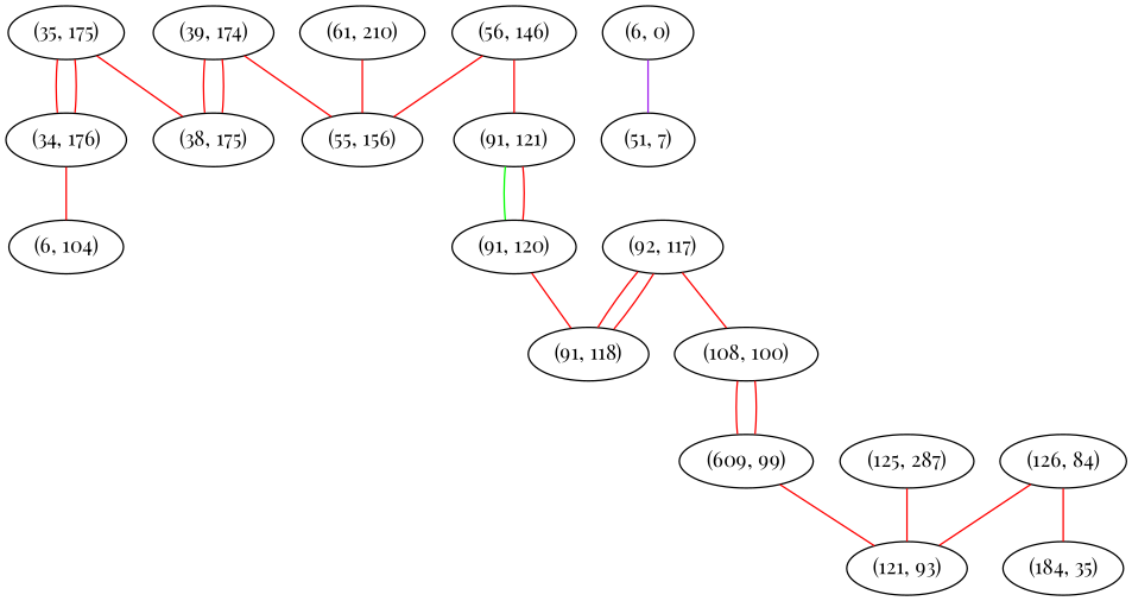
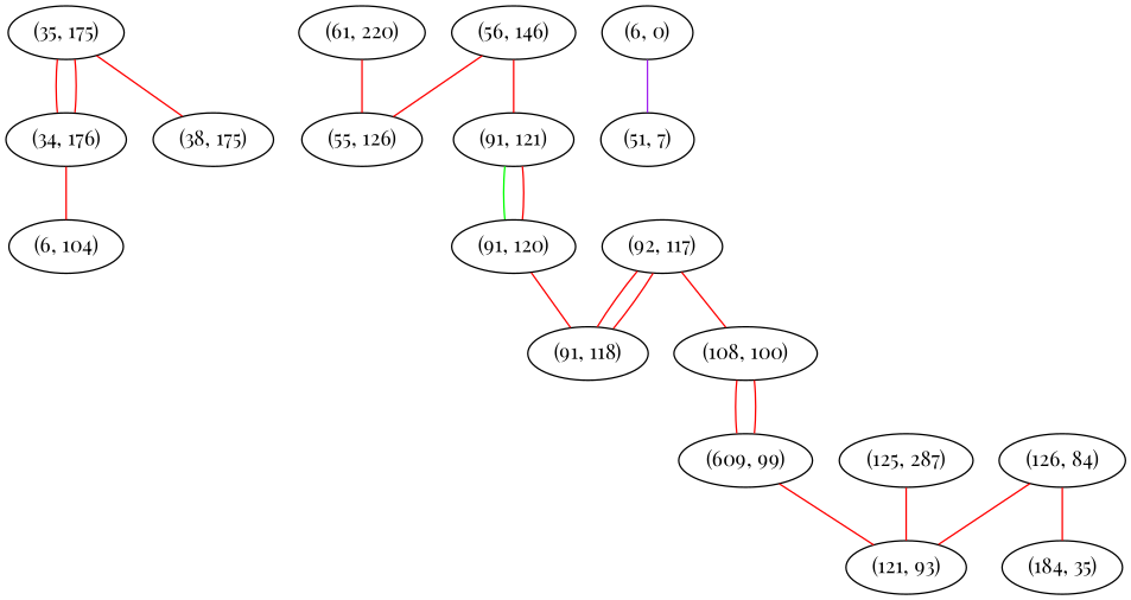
  graph {
    fontname="Playfair Display"
    node [fontname="Playfair Display"]
    edge [color=red fontname="Playfair Display" weight=1]
    "(35, 175)"
    "(34, 176)"
    "(38, 175)"
    n4 [label="(6, 104)"]
-   "(39, 174)"
-   "(55, 156)"
+   "(55, 156)" [label="(55, 126)"]
    n7 [label="(6, 0)"]
    "(51, 7)"
-   "(61, 210)"
+   "(61, 210)" [label="(61, 220)"]
    "(56, 146)"
    "(91, 121)"
    "(91, 120)"
    "(91, 118)"
    n14 [label="(184, 35)"]
    "(126, 84)"
    "(121, 93)"
    "(92, 117)"
    "(108, 100)"
    n19 [label="(609, 99)"]
    n20 [label="(125, 287)"]
    "(35, 175)" -- "(34, 176)"
    "(35, 175)" -- "(34, 176)"
    "(35, 175)" -- "(38, 175)"
    "(34, 176)" -- n4
-   "(39, 174)" -- "(38, 175)"
-   "(39, 174)" -- "(38, 175)"
-   "(39, 174)" -- "(55, 156)"
    n7 -- "(51, 7)" [color=purple weight=4]
    "(61, 210)" -- "(55, 156)"
    "(56, 146)" -- "(55, 156)"
    "(56, 146)" -- "(91, 121)"
    "(91, 121)" -- "(91, 120)" [color=green weight=2]
    "(91, 121)" -- "(91, 120)"
    "(91, 120)" -- "(91, 118)"
    "(126, 84)" -- n14
    "(126, 84)" -- "(121, 93)"
    "(92, 117)" -- "(91, 118)"
    "(92, 117)" -- "(91, 118)"
    "(92, 117)" -- "(108, 100)"
    "(108, 100)" -- n19
    "(108, 100)" -- n19
    n19 -- "(121, 93)"
    n20 -- "(121, 93)"
  }
